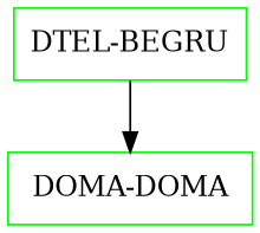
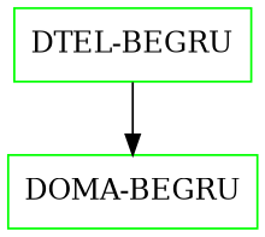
  digraph {
    node [color=green shape=box]
    "DTEL-BEGRU"
-   "DOMA-BEGRU" [label="DOMA-DOMA"]
+   "DOMA-BEGRU"
    "DTEL-BEGRU" -> "DOMA-BEGRU"
  }
